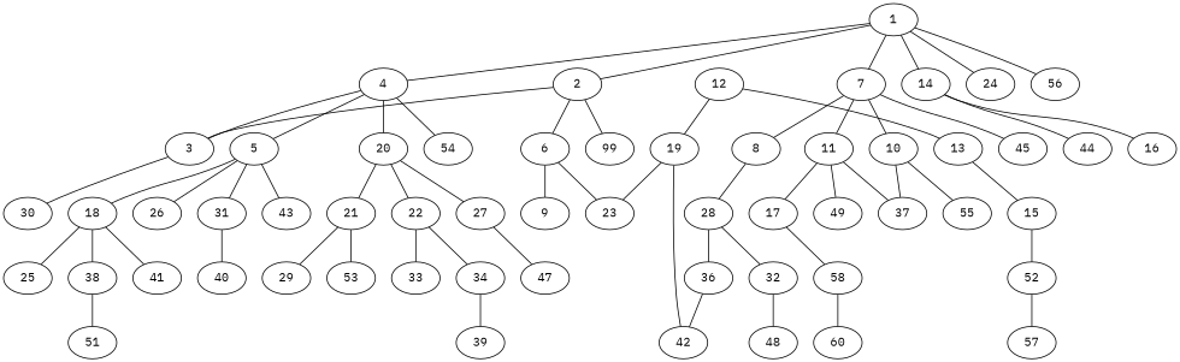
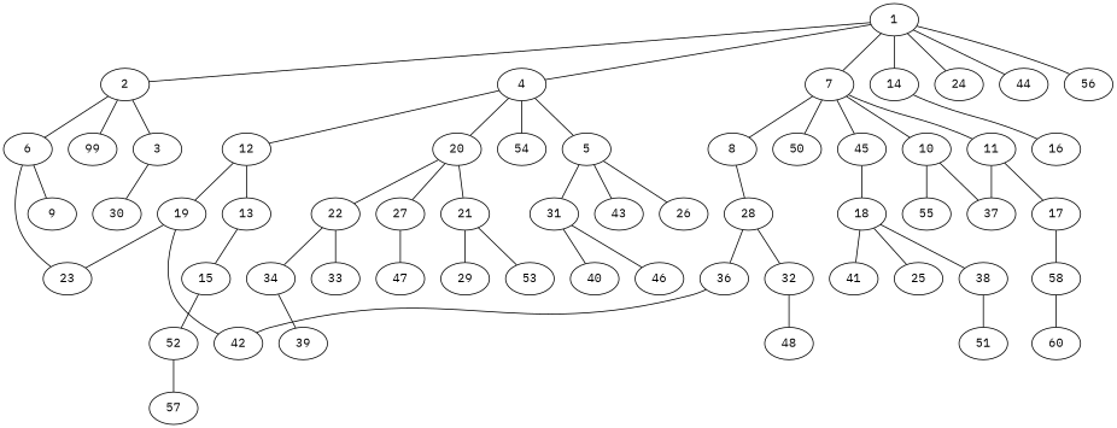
  graph {
    fontname="IBM Plex Mono"
    node [fontname="IBM Plex Mono"]
    edge [fontname="IBM Plex Mono"]
    1
    2
    4
    7
    14
    24
    44
    56
    3
    6
    n11 [label=99]
    5
    12
    20
    54
    8
    10
    11
    45
+   50
    16
    30
    9
    23
    18
    26
    31
    43
    13
    19
    21
    22
    27
    28
    37
    55
    17
-   49
    25
    38
    41
    40
+   46
    15
    42
    29
    53
    33
    34
    47
    51
    32
    36
    58
    48
    60
    52
    57
    39
    1 -- 2
    1 -- 4
    1 -- 7
    1 -- 14
    1 -- 24
-   14 -- 44
+   1 -- 44
    1 -- 56
    2 -- 3
    2 -- 6
    2 -- n11
    4 -- 5
-   4 -- 3
+   4 -- 12
    4 -- 20
    4 -- 54
    7 -- 8
    7 -- 10
    7 -- 11
    7 -- 45
+   7 -- 50
    14 -- 16
    3 -- 30
    6 -- 9
    6 -- 23
-   5 -- 18
+   45 -- 18
    5 -- 26
    5 -- 31
    5 -- 43
    12 -- 13
    12 -- 19
    20 -- 21
    20 -- 22
    20 -- 27
    8 -- 28
    10 -- 37
    10 -- 55
    11 -- 37
    11 -- 17
-   11 -- 49
    18 -- 25
    18 -- 38
    18 -- 41
    31 -- 40
+   31 -- 46
    13 -- 15
    19 -- 23
    19 -- 42
    21 -- 29
    21 -- 53
    22 -- 33
    22 -- 34
    27 -- 47
    28 -- 32
    28 -- 36
    17 -- 58
    38 -- 51
    15 -- 52
    34 -- 39
    32 -- 48
    36 -- 42
    58 -- 60
    52 -- 57
  }
